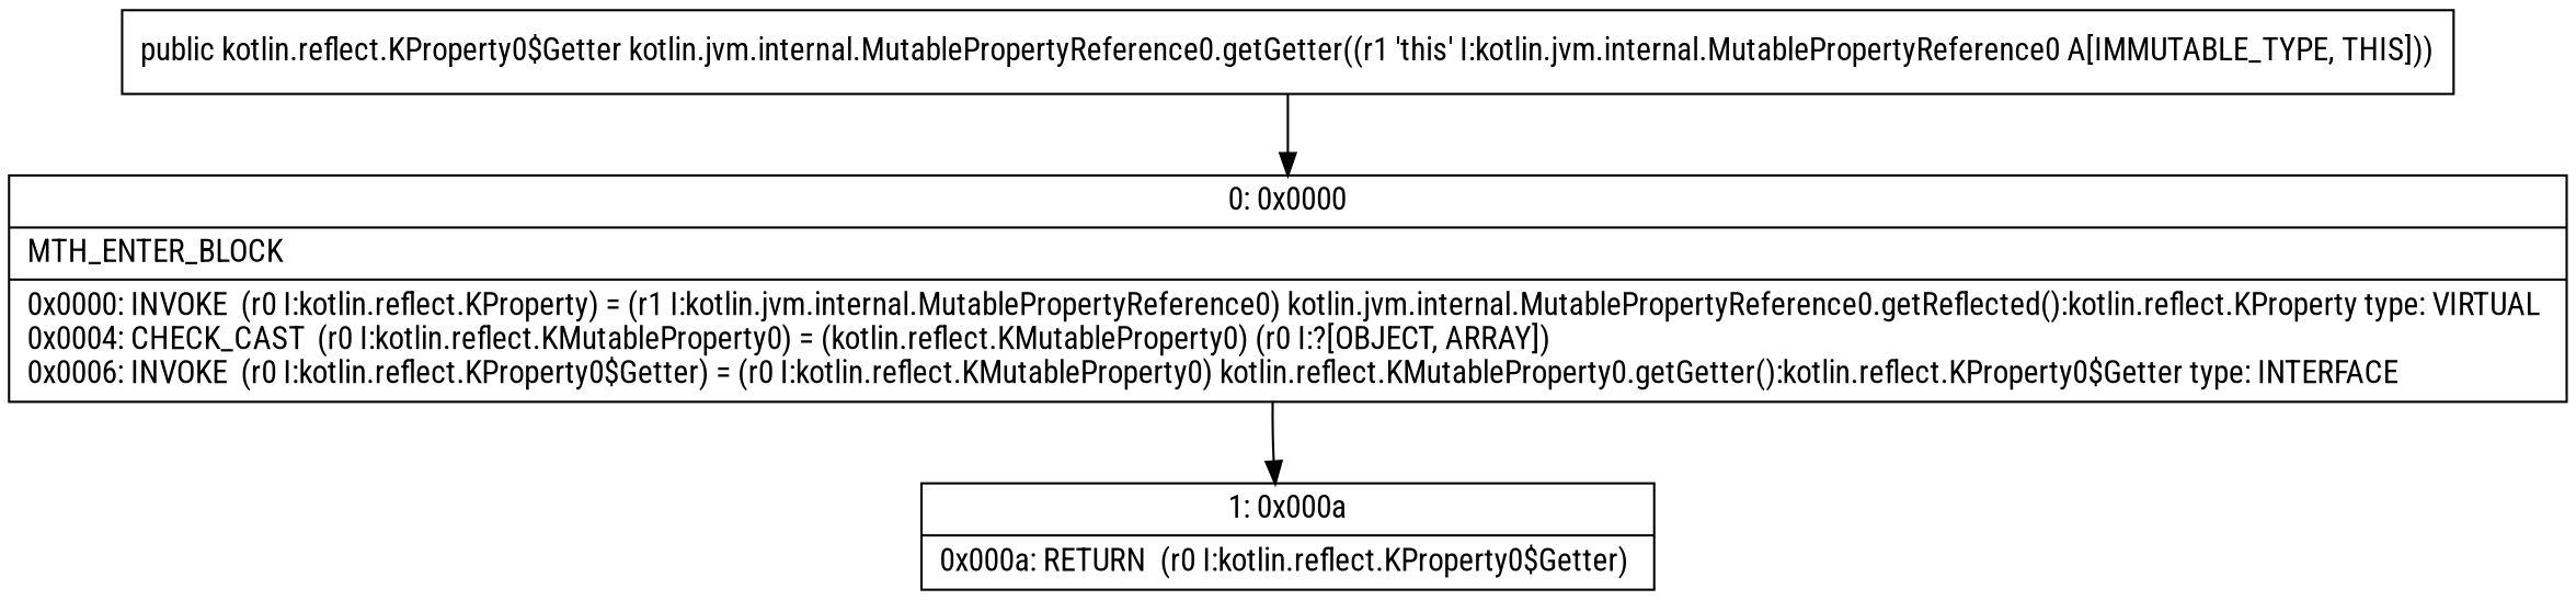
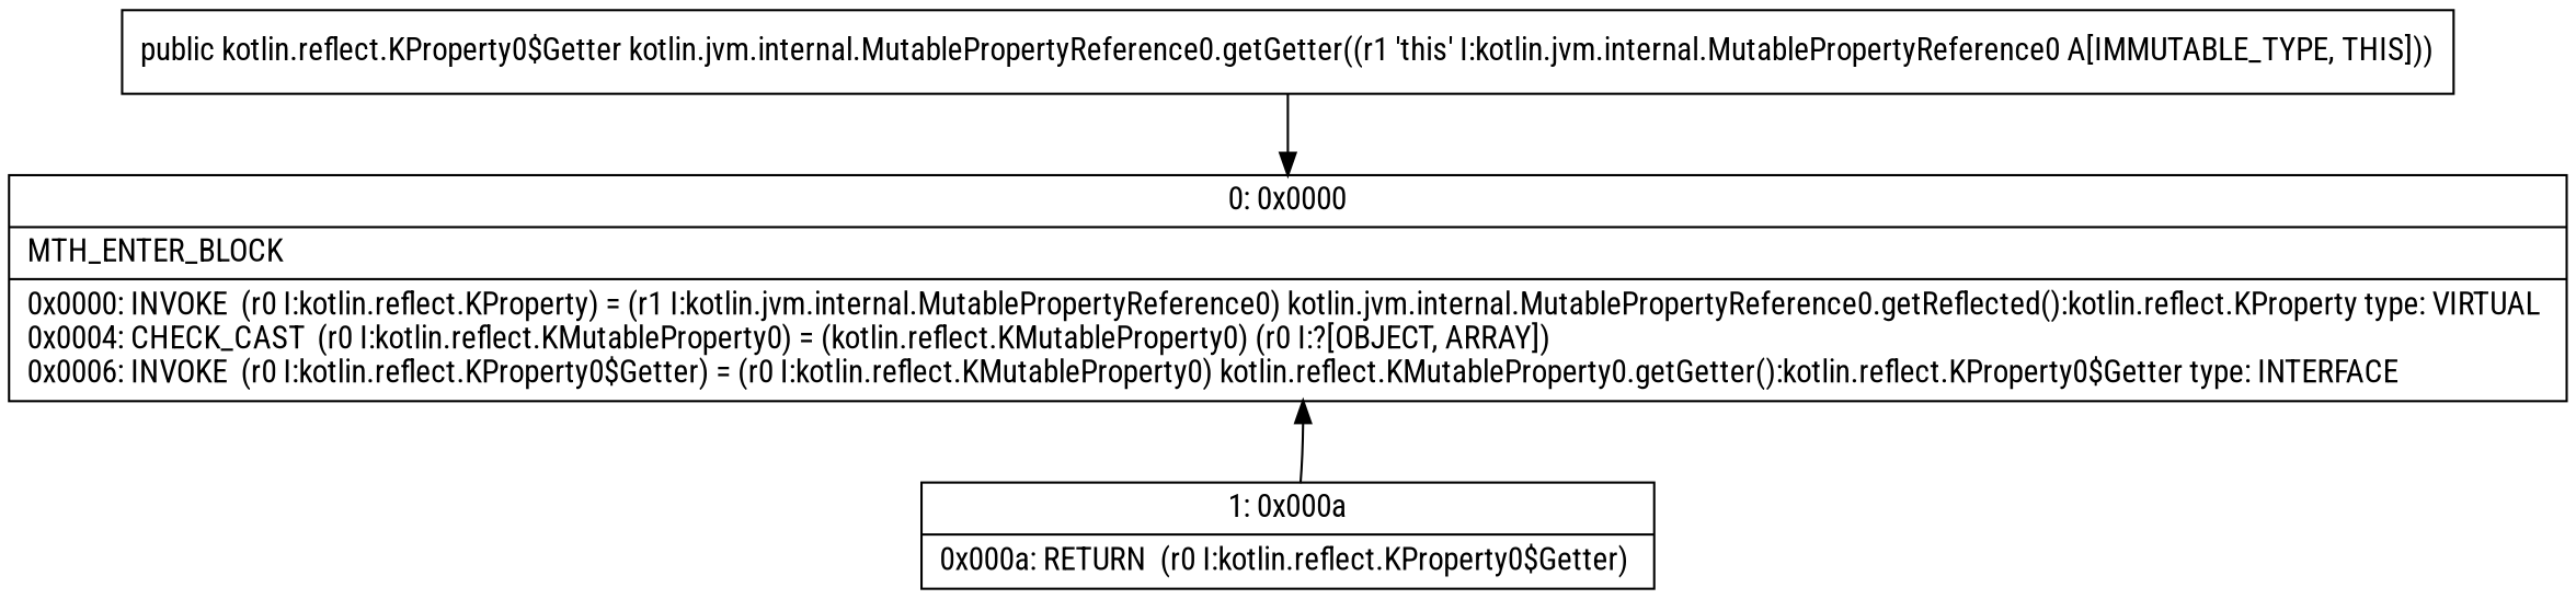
  digraph {
    fontname="Roboto Condensed"
    node [shape=record fontname="Roboto Condensed"]
    edge [fontname="Roboto Condensed"]
    n1 [label="{0\:\ 0x0000|MTH_ENTER_BLOCK\l|0x0000: INVOKE  (r0 I:kotlin.reflect.KProperty) = (r1 I:kotlin.jvm.internal.MutablePropertyReference0) kotlin.jvm.internal.MutablePropertyReference0.getReflected():kotlin.reflect.KProperty type: VIRTUAL \l0x0004: CHECK_CAST  (r0 I:kotlin.reflect.KMutableProperty0) = (kotlin.reflect.KMutableProperty0) (r0 I:?[OBJECT, ARRAY]) \l0x0006: INVOKE  (r0 I:kotlin.reflect.KProperty0$Getter) = (r0 I:kotlin.reflect.KMutableProperty0) kotlin.reflect.KMutableProperty0.getGetter():kotlin.reflect.KProperty0$Getter type: INTERFACE \l}"]
    n2 [label="{1\:\ 0x000a|0x000a: RETURN  (r0 I:kotlin.reflect.KProperty0$Getter) \l}"]
    n3 [label="{public kotlin.reflect.KProperty0$Getter kotlin.jvm.internal.MutablePropertyReference0.getGetter((r1 'this' I:kotlin.jvm.internal.MutablePropertyReference0 A[IMMUTABLE_TYPE, THIS])) }"]
-   n1 -> n2
+   n2 -> n1
    n3 -> n1
  }
